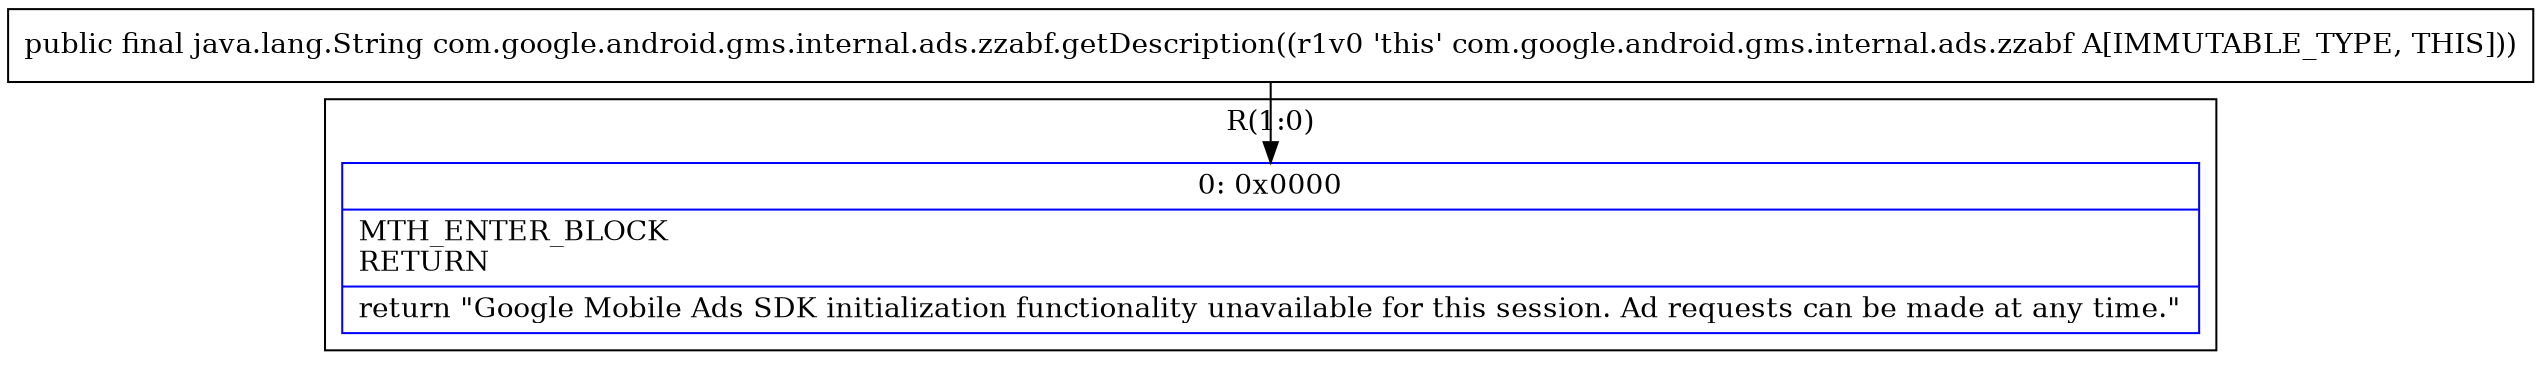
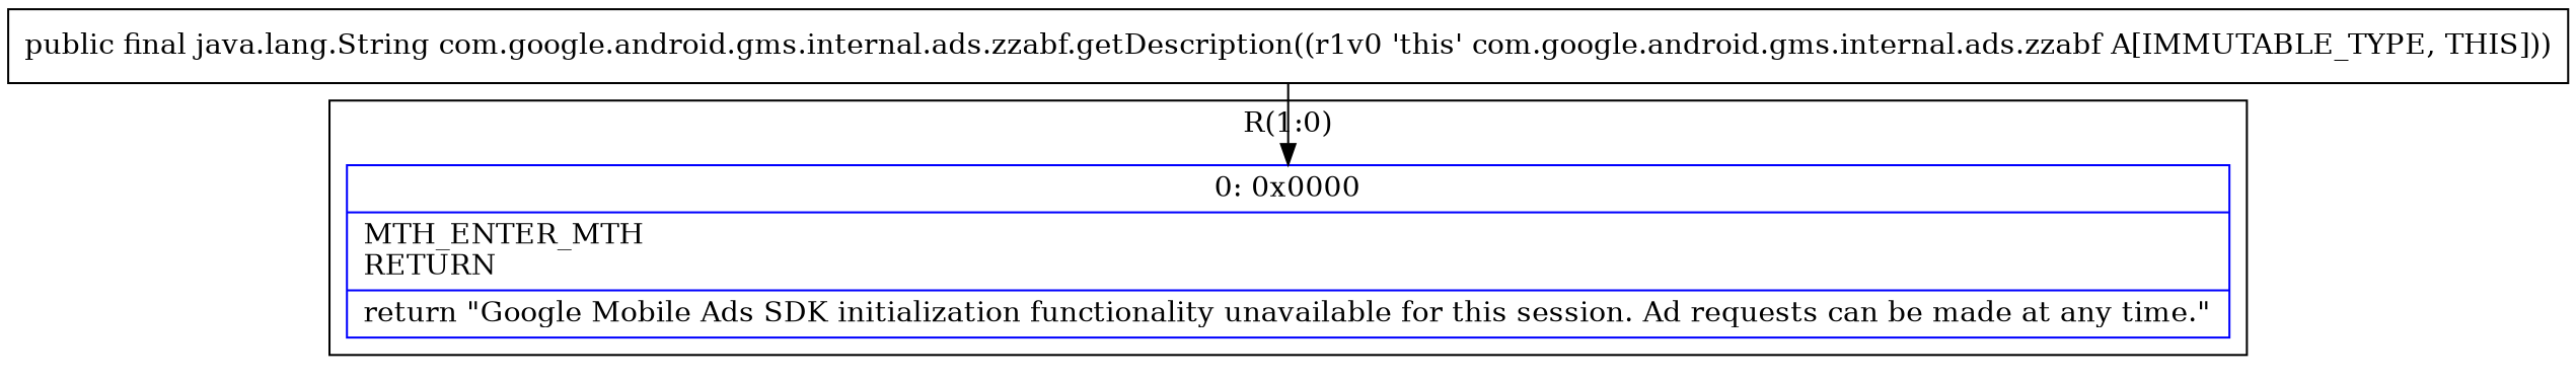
  digraph {
    node [shape=record]
-   n1 [color=blue label="{0\:\ 0x0000|MTH_ENTER_BLOCK\lRETURN\l|return \"Google Mobile Ads SDK initialization functionality unavailable for this session. Ad requests can be made at any time.\"\l}"]
+   n1 [color=blue label="{0\:\ 0x0000|MTH_ENTER_MTH\lRETURN\l|return \"Google Mobile Ads SDK initialization functionality unavailable for this session. Ad requests can be made at any time.\"\l}"]
    n2 [label="{public final java.lang.String com.google.android.gms.internal.ads.zzabf.getDescription((r1v0 'this' com.google.android.gms.internal.ads.zzabf A[IMMUTABLE_TYPE, THIS])) }"]
    subgraph cluster_1 {
      label="R(1:0)"
      n1
    }
    n2 -> n1
  }
